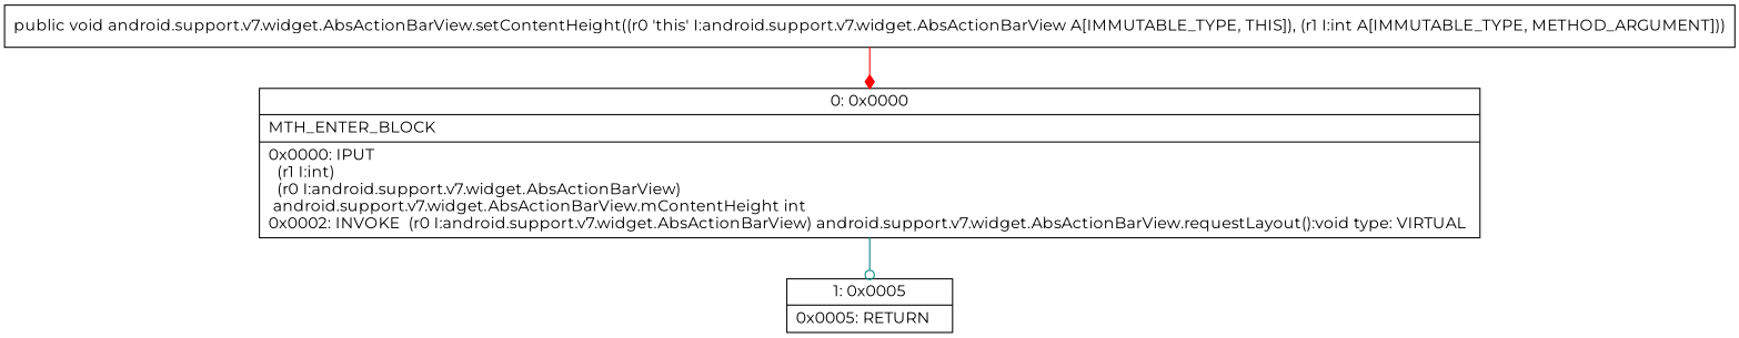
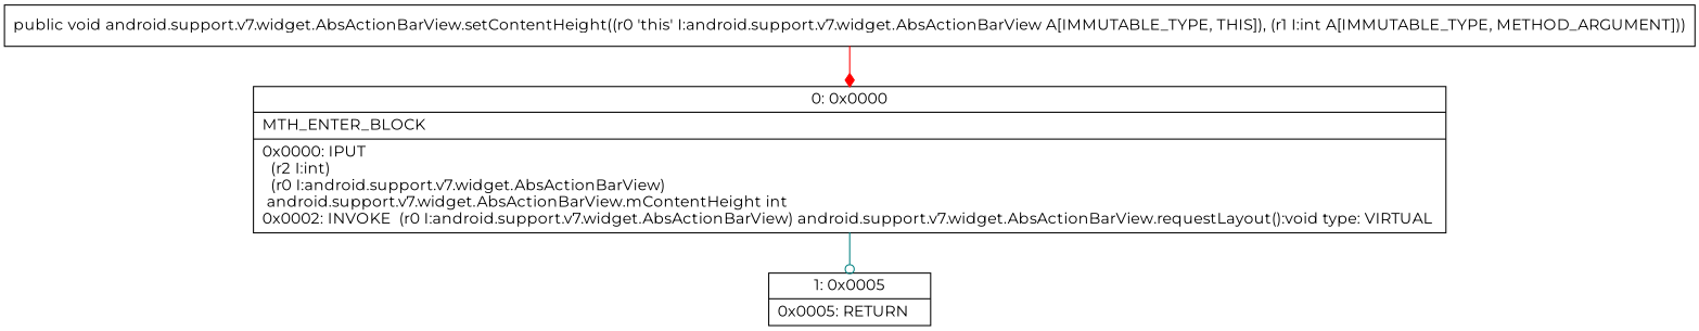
  digraph {
    fontname=Montserrat
    node [shape=record fontname=Montserrat]
    edge [fontname=Montserrat]
-   n1 [label="{0\:\ 0x0000|MTH_ENTER_BLOCK\l|0x0000: IPUT  \l  (r1 I:int)\l  (r0 I:android.support.v7.widget.AbsActionBarView)\l android.support.v7.widget.AbsActionBarView.mContentHeight int \l0x0002: INVOKE  (r0 I:android.support.v7.widget.AbsActionBarView) android.support.v7.widget.AbsActionBarView.requestLayout():void type: VIRTUAL \l}"]
+   n1 [label="{0\:\ 0x0000|MTH_ENTER_BLOCK\l|0x0000: IPUT  \l  (r2 I:int)\l  (r0 I:android.support.v7.widget.AbsActionBarView)\l android.support.v7.widget.AbsActionBarView.mContentHeight int \l0x0002: INVOKE  (r0 I:android.support.v7.widget.AbsActionBarView) android.support.v7.widget.AbsActionBarView.requestLayout():void type: VIRTUAL \l}"]
    n2 [label="{1\:\ 0x0005|0x0005: RETURN   \l}"]
    n3 [label="{public void android.support.v7.widget.AbsActionBarView.setContentHeight((r0 'this' I:android.support.v7.widget.AbsActionBarView A[IMMUTABLE_TYPE, THIS]), (r1 I:int A[IMMUTABLE_TYPE, METHOD_ARGUMENT])) }"]
    n1 -> n2 [color=teal arrowhead=odot]
    n3 -> n1 [color=red arrowhead=diamond]
  }
